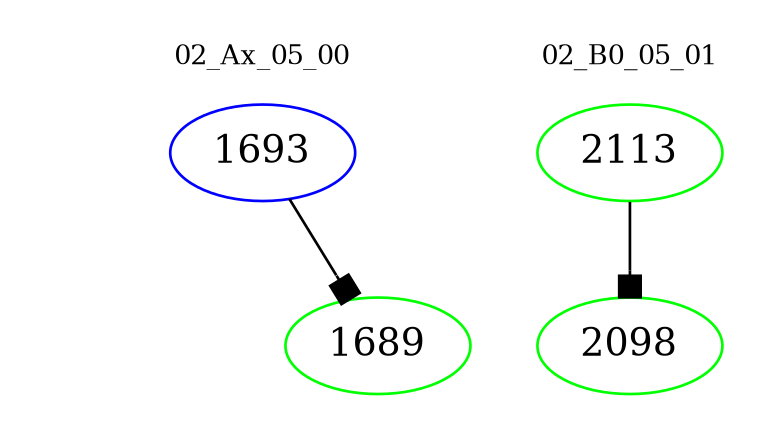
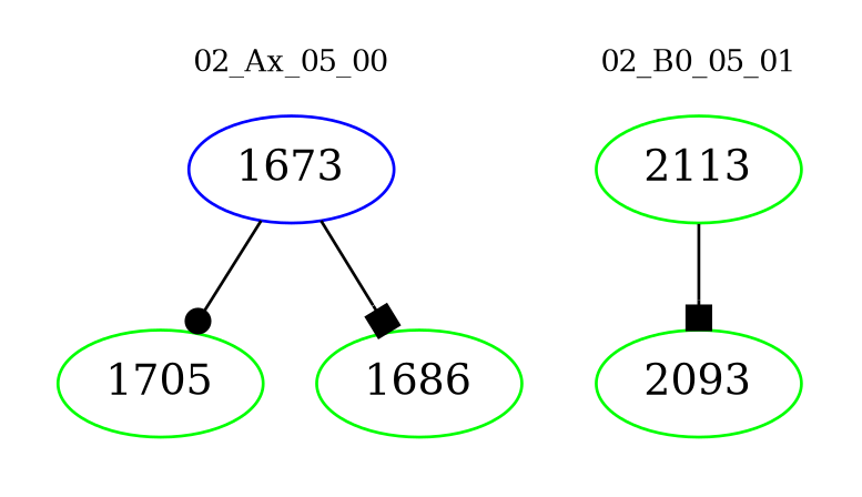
  digraph {
    node [color=green]
    edge [arrowhead=box color=black]
-   n1 [color=blue label=1693]
-   n3 [label=1689]
+   n1 [color=blue label=1673]
+   n2 [label=1705]
+   n3 [label=1686]
    n4 [label=2113]
-   n5 [label=2098]
+   n5 [label=2093]
    subgraph cluster_1 {
      color=white
      fontsize=10
      label="02_Ax_05_00"
      n1
+     n2
      n3
    }
    subgraph cluster_2 {
      color=white
      fontsize=10
      label="02_B0_05_01"
      n4
      n5
    }
+   n1 -> n2 [arrowhead=dot]
    n1 -> n3
    n4 -> n5
  }
